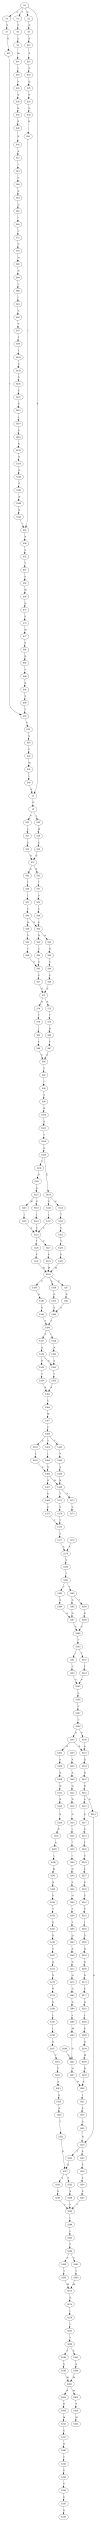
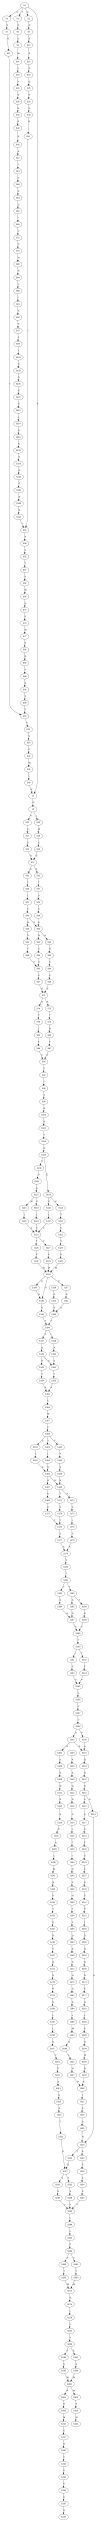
  strict digraph {
    fontname="Liberation Sans"
    node [fontname="Liberation Sans"]
    edge [fontname="Liberation Sans"]
    S0
    S1
    S2
    S3
    S4
    S5
    S6
    S7
    S8
    S9
    S10
    S11
    S12
    S13
    S14
    S15
    S16
    S17
    S18
    S19
    S20
    S21
    S22
    S23
    S24
    S25
    S26
    S27
    S28
    S29
    S30
    S31
    S32
    S33
    S34
    S35
    S36
    S37
    S38
    S39
    S40
    S41
    S42
    S43
    S44
    S45
    S46
    S47
    S48
    S49
    S50
    S51
    S52
    S53
    S54
    S55
    S56
    S57
    S58
    S59
    S60
    S61
    S62
    S63
    S64
    S65
    S66
    S67
    S68
    S69
    S70
    S71
    S72
    S73
    S74
    S75
    S76
    S77
    S78
    S79
    S80
    S81
    S82
    S83
    S84
    S85
    S86
    S87
    S88
    S89
    S90
    S91
    S92
    S93
    S94
    S95
    S96
    S97
    S98
    S99
    S100
    S101
    S102
    S103
    S104
    S105
    S106
    S107
    S108
    S109
    S110
    S111
    S112
    S113
    S114
    S115
    S116
    S117
    S118
    S119
    S120
    S121
    S122
    S123
    S124
    S125
    S126
    S127
    S128
    S129
    S130
    S131
    S132
    S133
    S134
    S135
    S136
    S137
    S138
    S139
    S140
    S141
    S142
    S143
    S144
    S145
    S146
    S147
    S148
    S149
    S150
    S151
    S152
    S153
    S154
    S155
    S156
    S157
    S158
    S159
    S160
    S161
    S162
    S163
    S164
    S165
    S166
    S167
    S168
    S169
    S170
    S171
    S172
    S173
    S174
    S175
+   S176
    S177
    S178
    S179
    S180
    S181
    S182
    S183
    S184
    S185
    S186
    S187
    S188
    S189
    S190
    S191
    S192
    S193
    S194
    S195
    S196
    S197
    S198
    S199
    S200
    S201
    S202
    S204
    S205
    S203
    S206
    S207
    S208
    S209
    S210
    S211
    S212
    S213
    S214
    S215
    S216
    S217
    S218
    S219
    S220
    S221
    S222
    S223
    S224
    S225
    S226
    S227
    S228
    S229
    S230
    S231
    S232
    S233
    S234
    S235
    S236
    S237
    S238
    S239
    S240
    S241
    S242
    S243
    S244
    S245
    S246
    S247
    S248
    S249
    S250
    S251
    S252
    S253
    S254
    S255
    S256
    S257
    S258
    S259
    S260
    S261
    S262
    S263
    S264
    S265
    S266
    S267
    S268
    S269
    S270
    S271
    S272
    S273
    S274
    S275
    S276
    S277
    S278
    S279
    S280
    S281
    S282
    S283
    S284
    S285
    S286
    S287
    S288
    S289
    S290
    S291
    S292
    S293
    S294
    S295
    S296
    S297
    S298
    S299
    S300
    S301
    S302
    S303
    S304
    S305
    S306
    S307
    S308
    S309
    S310
    S311
    S312
    S313
    S314
    S315
    S316
    S317
    S318
    S319
    S320
    S321
    S322
    S323
    S324
    S325
    S326
    S0 -> S1 [label=T]
    S0 -> S2 [label=R]
    S0 -> S3 [label=F]
    S0 -> S4 [label=K]
    S1 -> S5 [label=P]
    S2 -> S6 [label=Q]
    S3 -> S7 [label=S]
    S4 -> S8 [label=G]
    S5 -> S9 [label=C]
    S6 -> S10 [label=S]
    S7 -> S11 [label=S]
    S8 -> S12 [label=F]
    S8 -> S13 [label=L]
    S9 -> S14 [label=W]
    S10 -> S15 [label=S]
    S11 -> S16 [label=T]
    S12 -> S17 [label=F]
    S13 -> S18 [label=W]
    S14 -> S19 [label=L]
    S15 -> S20 [label=G]
    S16 -> S21 [label=V]
    S17 -> S22 [label=S]
    S18 -> S23 [label=S]
    S19 -> S24 [label=K]
    S20 -> S25 [label=Q]
    S21 -> S26 [label=S]
    S22 -> S27 [label=G]
    S23 -> S27 [label=G]
    S24 -> S28 [label=N]
    S25 -> S29 [label=H]
    S26 -> S30 [label=C]
    S27 -> S31 [label=E]
    S27 -> S32 [label=D]
    S28 -> S33 [label=D]
    S29 -> S34 [label=G]
    S30 -> S35 [label=W]
    S31 -> S36 [label=T]
    S32 -> S37 [label=T]
    S33 -> S38 [label=E]
    S34 -> S39 [label=N]
    S35 -> S40 [label=L]
    S36 -> S41 [label=I]
    S37 -> S42 [label=V]
    S38 -> S43 [label=N]
    S39 -> S44 [label=I]
    S40 -> S4 [label=K]
    S41 -> S45 [label=C]
    S42 -> S46 [label=C]
    S43 -> S47 [label=E]
    S44 -> S48 [label=A]
    S45 -> S49 [label=N]
    S45 -> S50 [label=S]
    S46 -> S50 [label=S]
    S47 -> S51 [label=I]
    S48 -> S52 [label=C]
    S49 -> S53 [label=S]
    S50 -> S54 [label=N]
    S50 -> S55 [label=K]
    S51 -> S56 [label=C]
    S52 -> S57 [label=Y]
    S53 -> S58 [label=Y]
    S54 -> S59 [label=Y]
    S55 -> S60 [label=H]
    S56 -> S61 [label=E]
    S57 -> S62 [label=K]
    S58 -> S63 [label=S]
    S59 -> S63 [label=S]
    S60 -> S64 [label=A]
    S61 -> S65 [label=S]
    S62 -> S66 [label=W]
    S63 -> S67 [label=K]
    S64 -> S68 [label=K]
    S65 -> S69 [label=I]
    S66 -> S70 [label=Q]
    S67 -> S71 [label=G]
    S68 -> S71 [label=G]
    S69 -> S72 [label=V]
    S70 -> S73 [label=K]
    S71 -> S74 [label=R]
    S71 -> S75 [label=H]
    S72 -> S76 [label=S]
    S73 -> S77 [label=M]
    S74 -> S78 [label=Y]
    S75 -> S79 [label=Y]
    S76 -> S80 [label=N]
    S77 -> S81 [label=E]
    S78 -> S82 [label=I]
    S79 -> S83 [label=N]
    S80 -> S84 [label=R]
    S81 -> S85 [label=D]
    S82 -> S86 [label=F]
    S83 -> S87 [label=F]
    S84 -> S88 [label=Y]
    S85 -> S89 [label=Y]
    S86 -> S90 [label=P]
    S87 -> S90 [label=P]
    S88 -> S91 [label=I]
    S89 -> S92 [label=N]
    S90 -> S93 [label=F]
    S91 -> S94 [label=S]
    S92 -> S95 [label=S]
    S93 -> S96 [label=I]
    S94 -> S97 [label=P]
    S95 -> S16 [label=T]
    S96 -> S98 [label=C]
    S97 -> S99 [label=F]
    S98 -> S100 [label=R]
    S99 -> S101 [label=I]
    S100 -> S102 [label=P]
    S101 -> S103 [label=C]
    S102 -> S104 [label=Y]
    S103 -> S105 [label=S]
    S104 -> S106 [label=D]
    S105 -> S107 [label=K]
    S106 -> S108 [label=T]
    S106 -> S109 [label=E]
    S107 -> S110 [label=S]
    S108 -> S111 [label=D]
    S109 -> S112 [label=K]
    S109 -> S113 [label=P]
    S110 -> S114 [label=L]
    S111 -> S115 [label=E]
    S112 -> S116 [label=T]
    S113 -> S117 [label=L]
    S114 -> S118 [label=S]
    S115 -> S119 [label=V]
    S115 -> S120 [label=M]
    S116 -> S121 [label=C]
    S117 -> S122 [label=C]
    S118 -> S123 [label=N]
    S119 -> S124 [label=L]
    S120 -> S125 [label=L]
    S121 -> S126 [label=Y]
    S122 -> S127 [label=P]
    S122 -> S128 [label=T]
    S123 -> S129 [label=G]
    S124 -> S122 [label=C]
    S125 -> S122 [label=C]
    S126 -> S130 [label=K]
    S127 -> S131 [label=K]
    S128 -> S132 [label=K]
    S129 -> S133 [label=G]
    S130 -> S134 [label=W]
    S131 -> S134 [label=W]
    S132 -> S134 [label=W]
    S133 -> S135 [label=F]
    S134 -> S136 [label=H]
    S134 -> S137 [label=N]
-   S134 -> S138 [label=K]
+   S134 -> S140 [label=K]
    S135 -> S139 [label=E]
    S136 -> S140 [label=R]
    S137 -> S141 [label=G]
    S138 -> S142 [label=G]
    S139 -> S143 [label=N]
    S140 -> S144 [label=D]
    S141 -> S145 [label=D]
    S142 -> S145 [label=D]
    S143 -> S44 [label=I]
    S144 -> S146 [label=Y]
    S145 -> S146 [label=Y]
    S146 -> S147 [label=V]
    S146 -> S148 [label=I]
    S147 -> S149 [label=A]
    S148 -> S150 [label=A]
    S149 -> S151 [label=K]
    S149 -> S152 [label=R]
    S150 -> S151 [label=K]
    S151 -> S153 [label=T]
    S152 -> S154 [label=T]
    S153 -> S155 [label=A]
    S154 -> S155 [label=A]
    S155 -> S156 [label=C]
    S156 -> S157 [label=W]
    S157 -> S158 [label=P]
    S158 -> S159 [label=S]
    S158 -> S160 [label=F]
    S158 -> S161 [label=Y]
    S159 -> S162 [label=L]
    S160 -> S163 [label=F]
    S161 -> S164 [label=L]
    S162 -> S165 [label=S]
    S163 -> S166 [label=S]
    S164 -> S165 [label=S]
    S165 -> S167 [label=G]
    S165 -> S168 [label=N]
    S166 -> S168 [label=N]
    S167 -> S169 [label=K]
    S168 -> S170 [label=A]
    S168 -> S171 [label=T]
    S169 -> S172 [label=K]
    S170 -> S173 [label=K]
    S171 -> S174 [label=K]
    S172 -> S175 [label=T]
+   S173 -> S176 [label=I]
    S174 -> S175 [label=T]
    S175 -> S177 [label=C]
+   S176 -> S178 [label=C]
    S177 -> S179 [label=S]
    S178 -> S179 [label=S]
    S179 -> S180 [label=F]
    S180 -> S181 [label=Y]
    S181 -> S182 [label=V]
    S181 -> S183 [label=T]
    S182 -> S184 [label=S]
    S183 -> S185 [label=S]
    S183 -> S186 [label=T]
    S184 -> S187 [label=G]
    S185 -> S187 [label=G]
    S186 -> S188 [label=G]
    S187 -> S189 [label=K]
    S188 -> S189 [label=K]
    S189 -> S190 [label=Y]
    S190 -> S191 [label=I]
    S190 -> S192 [label=T]
    S191 -> S193 [label=F]
    S192 -> S194 [label=F]
    S193 -> S195 [label=P]
    S194 -> S195 [label=P]
    S195 -> S196 [label=F]
    S196 -> S197 [label=V]
    S197 -> S198 [label=C]
    S198 -> S199 [label=P]
    S198 -> S200 [label=S]
    S199 -> S201 [label=A]
    S200 -> S201 [label=E]
    S200 -> S202 [label=D]
    S201 -> S204 [label=Q]
    S202 -> S205 [label=K]
    S204 -> S207 [label=G]
    S205 -> S208 [label=D]
    S203 -> S206 [label=K]
    S206 -> S209 [label=K]
    S207 -> S210 [label=D]
    S208 -> S211 [label=R]
    S209 -> S212 [label=Q]
    S210 -> S213 [label=S]
    S210 -> S214 [label=G]
    S211 -> S215 [label=E]
    S212 -> S216 [label=R]
    S213 -> S217 [label=S]
    S214 -> S218 [label=N]
    S215 -> S219 [label=R]
    S216 -> S220 [label=S]
    S217 -> S221 [label=C]
    S218 -> S222 [label=T]
    S218 -> S223 [label=A]
    S219 -> S224 [label=R]
    S220 -> S225 [label=L]
    S221 -> S226 [label=F]
    S222 -> S227 [label=E]
    S223 -> S228 [label=E]
    S224 -> S229 [label=A]
    S225 -> S230 [label=T]
    S226 -> S231 [label=V]
    S227 -> S232 [label=Y]
    S227 -> S233 [label=S]
    S228 -> S234 [label=C]
    S229 -> S235 [label=L]
    S230 -> S236 [label=I]
    S231 -> S237 [label=F]
    S232 -> S238 [label=S]
    S233 -> S239 [label=S]
    S234 -> S240 [label=S]
    S235 -> S241 [label=W]
    S236 -> S242 [label=R]
    S237 -> S243 [label=S]
    S238 -> S244 [label=Y]
    S239 -> S244 [label=Y]
    S240 -> S244 [label=Y]
    S241 -> S245 [label=N]
    S242 -> S246 [label=P]
    S243 -> S247 [label=S]
    S244 -> S248 [label=L]
    S245 -> S249 [label=K]
    S246 -> S250 [label=H]
    S247 -> S251 [label=P]
    S248 -> S252 [label=L]
    S249 -> S253 [label=T]
    S250 -> S254 [label=T]
    S251 -> S255 [label=I]
    S252 -> S256 [label=F]
    S253 -> S257 [label=S]
    S254 -> S258 [label=F]
    S255 -> S259 [label=D]
    S256 -> S260 [label=T]
    S256 -> S261 [label=A]
    S257 -> S262 [label=R]
    S258 -> S263 [label=D]
    S259 -> S264 [label=Q]
    S260 -> S265 [label=T]
    S261 -> S266 [label=T]
    S262 -> S267 [label=V]
    S263 -> S268 [label=E]
    S264 -> S269 [label=N]
    S265 -> S270 [label=W]
    S266 -> S270 [label=W]
    S267 -> S271 [label=Q]
    S268 -> S272 [label=R]
    S269 -> S273 [label=H]
    S270 -> S274 [label=G]
    S271 -> S275 [label=S]
    S272 -> S276 [label=G]
    S273 -> S277 [label=K]
    S274 -> S278 [label=L]
    S275 -> S279 [label=N]
    S276 -> S280 [label=G]
    S277 -> S281 [label=G]
    S278 -> S282 [label=L]
    S279 -> S283 [label=N]
    S280 -> S284 [label=E]
    S281 -> S285 [label=L]
    S282 -> S286 [label=Y]
    S283 -> S287 [label=L]
    S284 -> S288 [label=L]
    S285 -> S289 [label=P]
    S286 -> S290 [label=T]
    S286 -> S291 [label=S]
    S287 -> S292 [label=L]
    S288 -> S293 [label=W]
    S289 -> S294 [label=G]
    S290 -> S295 [label=S]
    S291 -> S296 [label=S]
    S292 -> S297 [label=G]
-   S293 -> S302 [label=G]
+   S293 -> S298 [label=G]
    S294 -> S299 [label=W]
    S295 -> S300 [label=W]
    S296 -> S300 [label=W]
    S297 -> S301 [label=P]
    S298 -> S302 [label=L]
    S299 -> S303 [label=N]
    S300 -> S304 [label=R]
    S300 -> S305 [label=W]
    S301 -> S306 [label=P]
    S302 -> S307 [label=N]
    S303 -> S308 [label=P]
    S304 -> S309 [label=N]
    S305 -> S310 [label=S]
    S306 -> S311 [label=A]
    S307 -> S308 [label=P]
    S308 -> S312 [label=I]
    S309 -> S313 [label=M]
    S310 -> S314 [label=M]
    S311 -> S315 [label=G]
    S312 -> S316 [label=E]
    S313 -> S317 [label=E]
    S315 -> S318 [label=S]
    S316 -> S319 [label=G]
    S317 -> S320 [label=G]
    S318 -> S321 [label=T]
    S319 -> S218 [label=N]
    S320 -> S322 [label=P]
    S321 -> S227 [label=E]
    S322 -> S323 [label=K]
    S323 -> S324 [label=K]
    S324 -> S325 [label=E]
    S325 -> S326 [label=R]
  }
